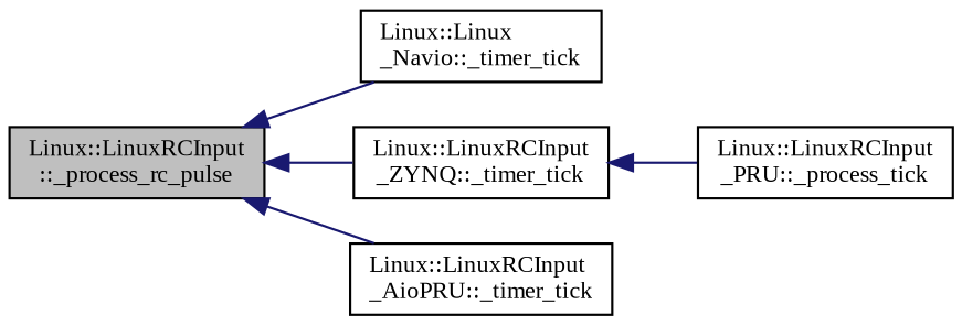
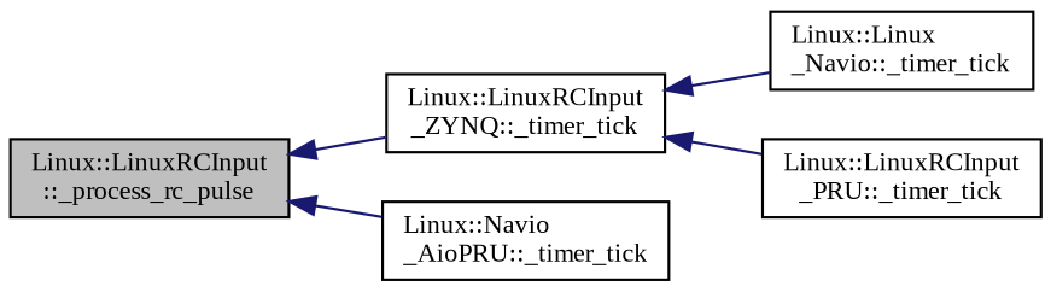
  digraph {
    fontname="Liberation Serif"
    rankdir=LR
    node [color=black fillcolor=white fontname="Liberation Serif" fontsize=10 shape=record style=filled]
    edge [color=midnightblue dir=back fontname="Liberation Serif" fontsize=10 labelfontname=Helvetica labelfontsize=10 style=solid]
    n1 [fillcolor=grey75 fontcolor=black height=0.2 label="Linux::LinuxRCInput\l::_process_rc_pulse" width=0.4]
    n2 [height=0.2 label="Linux::Linux\l_Navio::_timer_tick" width=0.4]
    n3 [height=0.2 label="Linux::LinuxRCInput\l_ZYNQ::_timer_tick" width=0.4]
-   n4 [height=0.2 label="Linux::LinuxRCInput\l_AioPRU::_timer_tick" width=0.4]
-   n5 [height=0.2 label="Linux::LinuxRCInput\l_PRU::_process_tick" width=0.4]
-   n1 -> n2
+   n4 [height=0.2 label="Linux::Navio\l_AioPRU::_timer_tick" width=0.4]
+   n5 [height=0.2 label="Linux::LinuxRCInput\l_PRU::_timer_tick" width=0.4]
+   n3 -> n2
    n1 -> n3
    n1 -> n4
    n3 -> n5
  }
